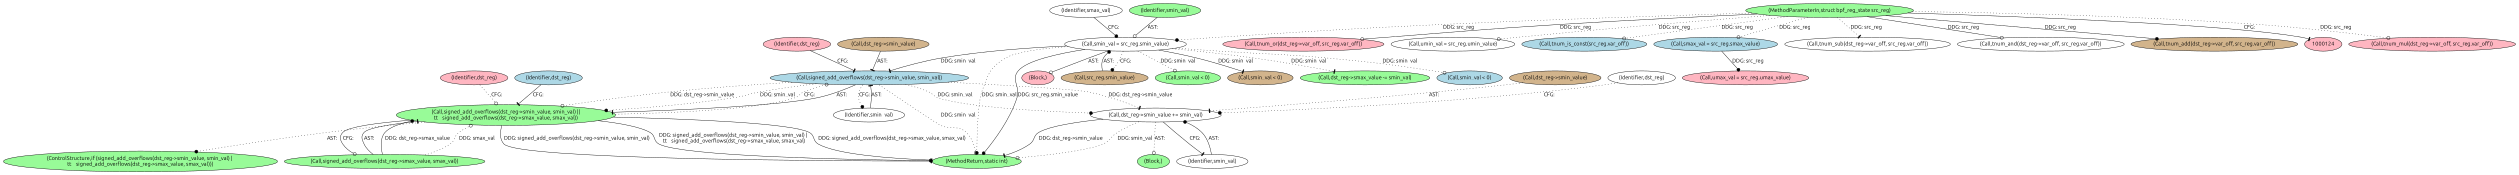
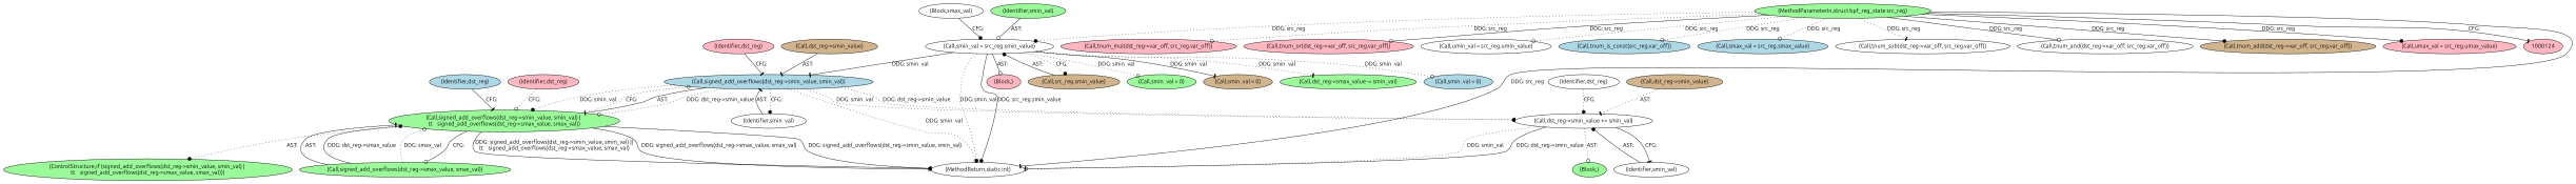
  digraph {
    fontname=Ubuntu
    node [fillcolor=white fontname=Ubuntu style=filled]
    edge [arrowhead=odot fontname=Ubuntu style=solid]
    n1 [fillcolor=lightblue label="(Call,signed_add_overflows(dst_reg->smin_value, smin_val))"]
    n2 [fillcolor=palegreen label="(Call,signed_add_overflows(dst_reg->smin_value, smin_val) ||\n\t\t    signed_add_overflows(dst_reg->smax_value, smax_val))"]
    n3 [label="(Call,dst_reg->smin_value += smin_val)"]
-   n4 [fillcolor=palegreen label="(MethodReturn,static int)"]
+   n4 [label="(MethodReturn,static int)"]
    n5 [label="(Identifier,smin_val)"]
    n6 [fillcolor=palegreen label="(ControlStructure,if (signed_add_overflows(dst_reg->smin_value, smin_val) ||\n\t\t    signed_add_overflows(dst_reg->smax_value, smax_val)))"]
    n7 [fillcolor=palegreen label="(Call,signed_add_overflows(dst_reg->smax_value, smax_val))"]
    n8 [label="(Identifier,smin_val)"]
    n9 [fillcolor=palegreen label="(Block,)"]
    n10 [label="(Call,smin_val = src_reg.smin_value)"]
    n11 [fillcolor=lightpink label="(Block,)"]
    n12 [fillcolor=tan label="(Call,src_reg.smin_value)"]
    n13 [fillcolor=palegreen label="(Call,smin_val < 0)"]
    n14 [fillcolor=tan label="(Call,smin_val < 0)"]
    n15 [fillcolor=palegreen label="(Call,dst_reg->smax_value -= smin_val)"]
    n16 [fillcolor=lightblue label="(Call,smin_val < 0)"]
    n17 [fillcolor=palegreen label="(MethodParameterIn,struct bpf_reg_state src_reg)"]
    n18 [fillcolor=lightpink label="(Call,tnum_mul(dst_reg->var_off, src_reg.var_off))"]
    n19 [fillcolor=lightpink label="(Call,tnum_or(dst_reg->var_off, src_reg.var_off))"]
    n20 [label="(Call,umin_val = src_reg.umin_value)"]
    n21 [fillcolor=lightblue label="(Call,tnum_is_const(src_reg.var_off))"]
    n22 [fillcolor=lightblue label="(Call,smax_val = src_reg.smax_value)"]
    n23 [label="(Call,tnum_sub(dst_reg->var_off, src_reg.var_off))"]
    n24 [label="(Call,tnum_and(dst_reg->var_off, src_reg.var_off))"]
    n25 [fillcolor=tan label="(Call,tnum_add(dst_reg->var_off, src_reg.var_off))"]
    n26 [fillcolor=lightpink label="(Call,umax_val = src_reg.umax_value)"]
    1000124 [fillcolor=lightpink]
    n28 [fillcolor=lightpink label="(Identifier,dst_reg)"]
    n29 [fillcolor=tan label="(Call,dst_reg->smin_value)"]
-   n30 [label="(Identifier,smax_val)"]
+   n30 [label="(Block,smax_val)"]
    n31 [fillcolor=lightpink label="(Identifier,dst_reg)"]
    n32 [fillcolor=lightblue label="(Identifier,dst_reg)"]
    n33 [label="(Identifier,dst_reg)"]
    n34 [fillcolor=tan label="(Call,dst_reg->smin_value)"]
    n35 [fillcolor=palegreen label="(Identifier,smin_val)"]
    n1 -> n2 [arrowhead=tee label="AST: "]
    n1 -> n2 [label="DDG: dst_reg->smin_value" style=dotted]
    n1 -> n2 [arrowhead=dot label="DDG: smin_val" style=dotted]
    n1 -> n3 [arrowhead=dot label="DDG: smin_val" style=dotted]
    n1 -> n3 [arrowhead=tee label="DDG: dst_reg->smin_value" style=dotted]
    n1 -> n4 [label="DDG: smin_val" style=dotted]
    n1 -> n5 [arrowhead=dot label="CFG: " style=dotted]
    n2 -> n1 [label="CFG: " style=dotted]
    n2 -> n4 [arrowhead=tee label="DDG: signed_add_overflows(dst_reg->smin_value, smin_val)"]
    n2 -> n4 [arrowhead=dot label="DDG: signed_add_overflows(dst_reg->smin_value, smin_val) ||\n\t\t    signed_add_overflows(dst_reg->smax_value, smax_val)"]
    n2 -> n4 [label="DDG: signed_add_overflows(dst_reg->smax_value, smax_val)"]
    n2 -> n6 [arrowhead=dot label="AST: " style=dotted]
    n2 -> n7 [label="CFG: "]
    n3 -> n4 [arrowhead=tee label="DDG: dst_reg->smin_value"]
    n3 -> n4 [label="DDG: smin_val" style=dotted]
    n3 -> n8 [arrowhead=tee label="CFG: "]
    n3 -> n9 [label="AST: " style=dotted]
    n5 -> n1 [arrowhead=tee label="AST: "]
    n7 -> n2 [arrowhead=tee label="AST: "]
    n7 -> n2 [arrowhead=dot label="DDG: dst_reg->smax_value"]
    n7 -> n2 [label="DDG: smax_val" style=dotted]
    n8 -> n3 [arrowhead=dot label="AST: "]
    n10 -> n1 [arrowhead=tee label="DDG: smin_val"]
    n10 -> n4 [arrowhead=dot label="DDG: smin_val" style=dotted]
    n10 -> n4 [arrowhead=dot label="DDG: src_reg.smin_value"]
    n10 -> n11 [label="AST: "]
    n10 -> n12 [arrowhead=dot label="CFG: " style=dotted]
    n10 -> n13 [label="DDG: smin_val" style=dotted]
    n10 -> n14 [arrowhead=tee label="DDG: smin_val"]
    n10 -> n15 [arrowhead=tee label="DDG: smin_val" style=dotted]
    n10 -> n16 [label="DDG: smin_val" style=dotted]
    n12 -> n10 [arrowhead=dot label="AST: "]
+   n17 -> n4 [arrowhead=tee label="DDG: src_reg"]
    n17 -> n10 [arrowhead=dot label="DDG: src_reg" style=dotted]
    n17 -> n18 [label="DDG: src_reg" style=dotted]
    n17 -> n19 [label="DDG: src_reg"]
    n17 -> n20 [label="DDG: src_reg" style=dotted]
    n17 -> n21 [label="DDG: src_reg" style=dotted]
    n17 -> n22 [label="DDG: src_reg" style=dotted]
    n17 -> n23 [arrowhead=tee label="DDG: src_reg" style=dotted]
    n17 -> n24 [label="DDG: src_reg"]
    n17 -> n25 [arrowhead=dot label="DDG: src_reg"]
-   n22 -> n26 [arrowhead=dot label="DDG: src_reg"]
+   n17 -> n26 [arrowhead=dot label="DDG: src_reg"]
    n17 -> 1000124 [arrowhead=tee label="CFG: "]
    n28 -> n2 [label="CFG: " style=dotted]
    n29 -> n1 [arrowhead=tee label="AST: "]
    n30 -> n10 [arrowhead=dot label="CFG: "]
    n31 -> n1 [arrowhead=tee label="CFG: "]
    n32 -> n2 [arrowhead=tee label="CFG: "]
    n33 -> n3 [arrowhead=dot label="CFG: " style=dotted]
    n34 -> n3 [arrowhead=tee label="AST: " style=dotted]
    n35 -> n10 [label="AST: "]
  }
